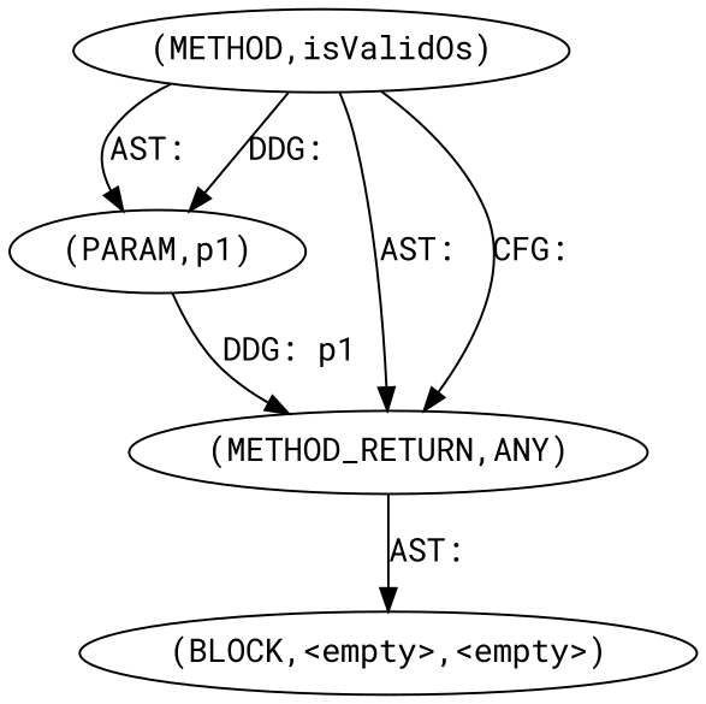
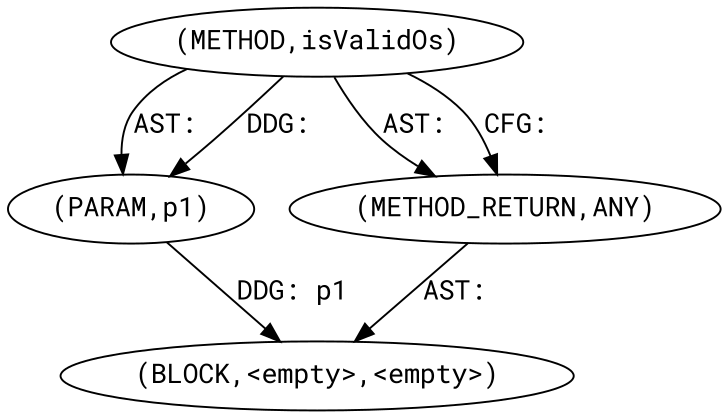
  digraph {
    fontname="Roboto Mono"
    node [fontname="Roboto Mono"]
    edge [fontname="Roboto Mono"]
    n1 [label=<(METHOD,isValidOs)>]
    n2 [label=<(PARAM,p1)>]
    n3 [label=<(METHOD_RETURN,ANY)>]
    n4 [label=<(BLOCK,&lt;empty&gt;,&lt;empty&gt;)>]
    n1 -> n2 [label="AST: "]
    n1 -> n2 [label="DDG: "]
    n1 -> n3 [label="AST: "]
    n1 -> n3 [label="CFG: "]
-   n2 -> n3 [label="DDG: p1"]
+   n2 -> n4 [label="DDG: p1"]
    n3 -> n4 [label="AST: "]
  }
